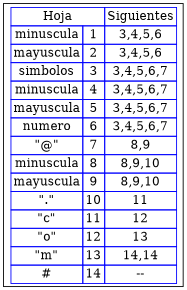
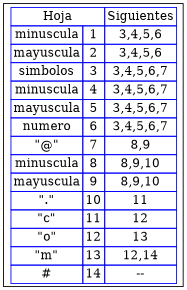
  digraph {
    concentrate=true
    rankdir=UD
-   n1 [label=<<table border='0' cellborder='1' color='blue' cellspacing='0'> <tr><td colspan="2">Hoja</td><td>Siguientes</td></tr>  <tr><td>minuscula</td><td>1</td><td>3,4,5,6</td></tr>  <tr><td>mayuscula</td><td>2</td><td>3,4,5,6</td></tr>  <tr><td>simbolos</td><td>3</td><td>3,4,5,6,7</td></tr>  <tr><td>minuscula</td><td>4</td><td>3,4,5,6,7</td></tr>  <tr><td>mayuscula</td><td>5</td><td>3,4,5,6,7</td></tr>  <tr><td>numero</td><td>6</td><td>3,4,5,6,7</td></tr>  <tr><td>"@"</td><td>7</td><td>8,9</td></tr>  <tr><td>minuscula</td><td>8</td><td>8,9,10</td></tr>  <tr><td>mayuscula</td><td>9</td><td>8,9,10</td></tr>  <tr><td>"."</td><td>10</td><td>11</td></tr>  <tr><td>"c"</td><td>11</td><td>12</td></tr>  <tr><td>"o"</td><td>12</td><td>13</td></tr>  <tr><td>"m"</td><td>13</td><td>14,14</td></tr>  <tr><td>#</td><td>14</td><td>--</td></tr>  </table> > shape=box]
+   n1 [label=<<table border='0' cellborder='1' color='blue' cellspacing='0'> <tr><td colspan="2">Hoja</td><td>Siguientes</td></tr>  <tr><td>minuscula</td><td>1</td><td>3,4,5,6</td></tr>  <tr><td>mayuscula</td><td>2</td><td>3,4,5,6</td></tr>  <tr><td>simbolos</td><td>3</td><td>3,4,5,6,7</td></tr>  <tr><td>minuscula</td><td>4</td><td>3,4,5,6,7</td></tr>  <tr><td>mayuscula</td><td>5</td><td>3,4,5,6,7</td></tr>  <tr><td>numero</td><td>6</td><td>3,4,5,6,7</td></tr>  <tr><td>"@"</td><td>7</td><td>8,9</td></tr>  <tr><td>minuscula</td><td>8</td><td>8,9,10</td></tr>  <tr><td>mayuscula</td><td>9</td><td>8,9,10</td></tr>  <tr><td>"."</td><td>10</td><td>11</td></tr>  <tr><td>"c"</td><td>11</td><td>12</td></tr>  <tr><td>"o"</td><td>12</td><td>13</td></tr>  <tr><td>"m"</td><td>13</td><td>12,14</td></tr>  <tr><td>#</td><td>14</td><td>--</td></tr>  </table> > shape=box]
  }
